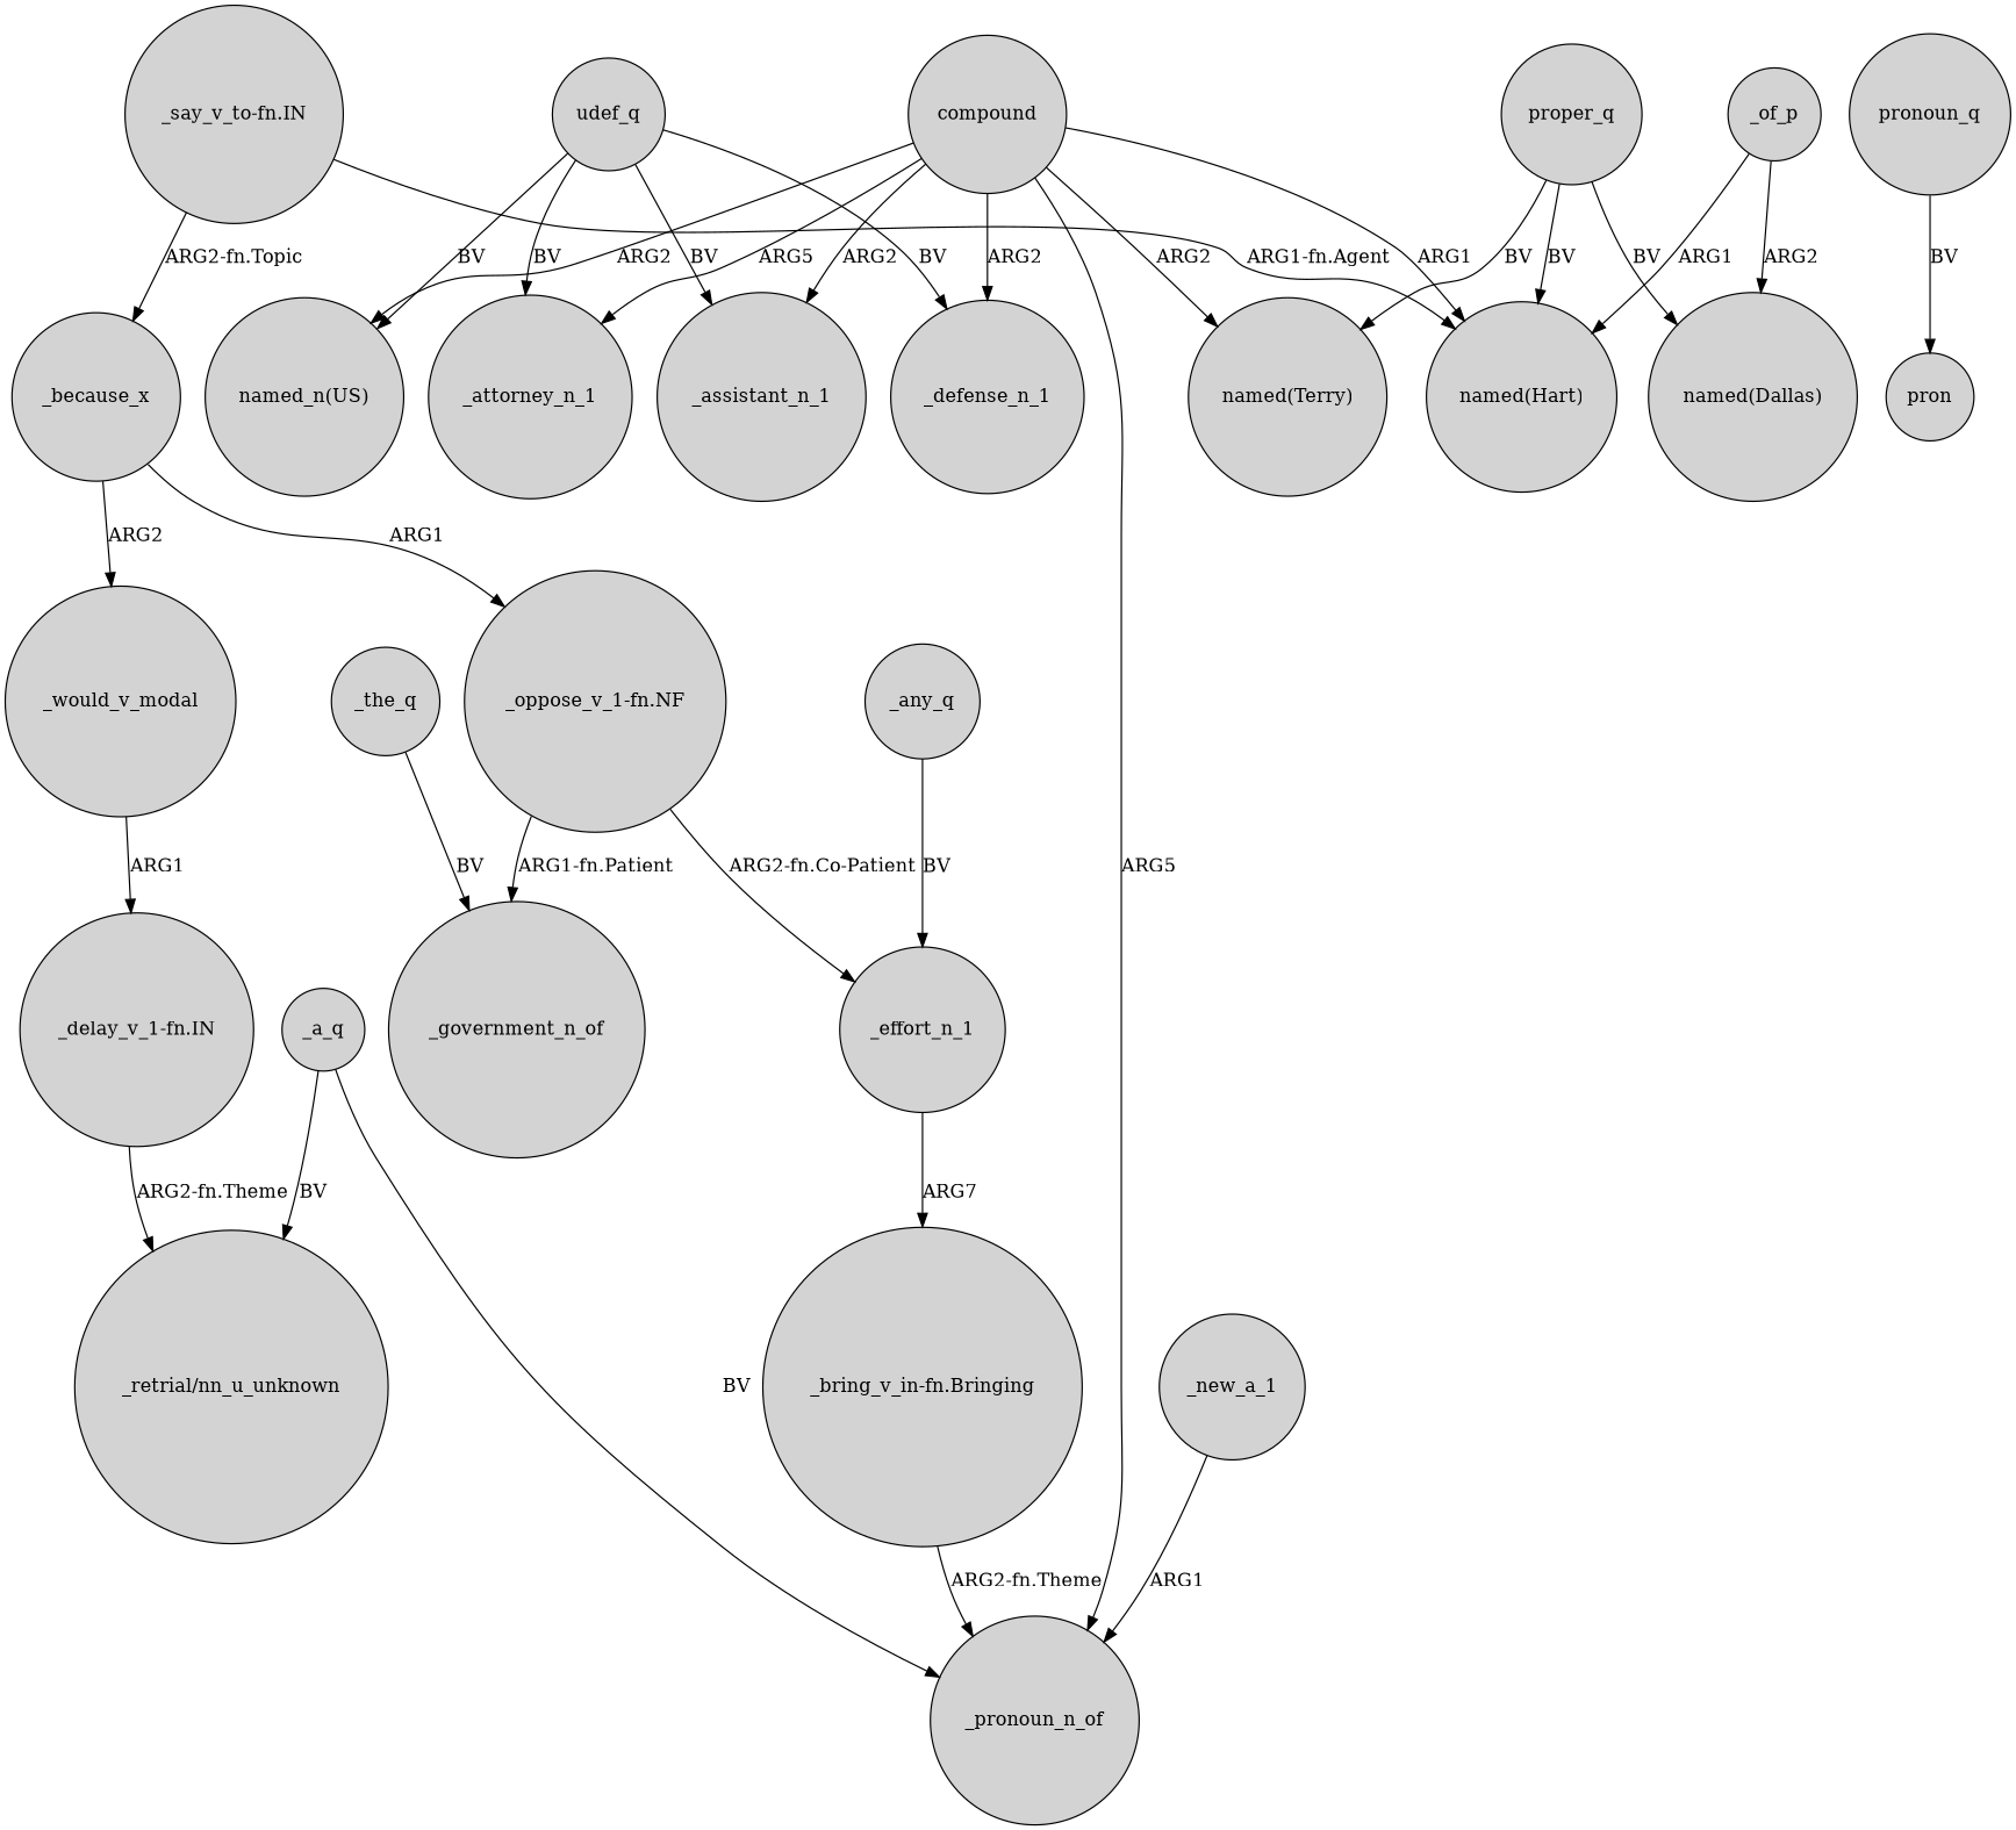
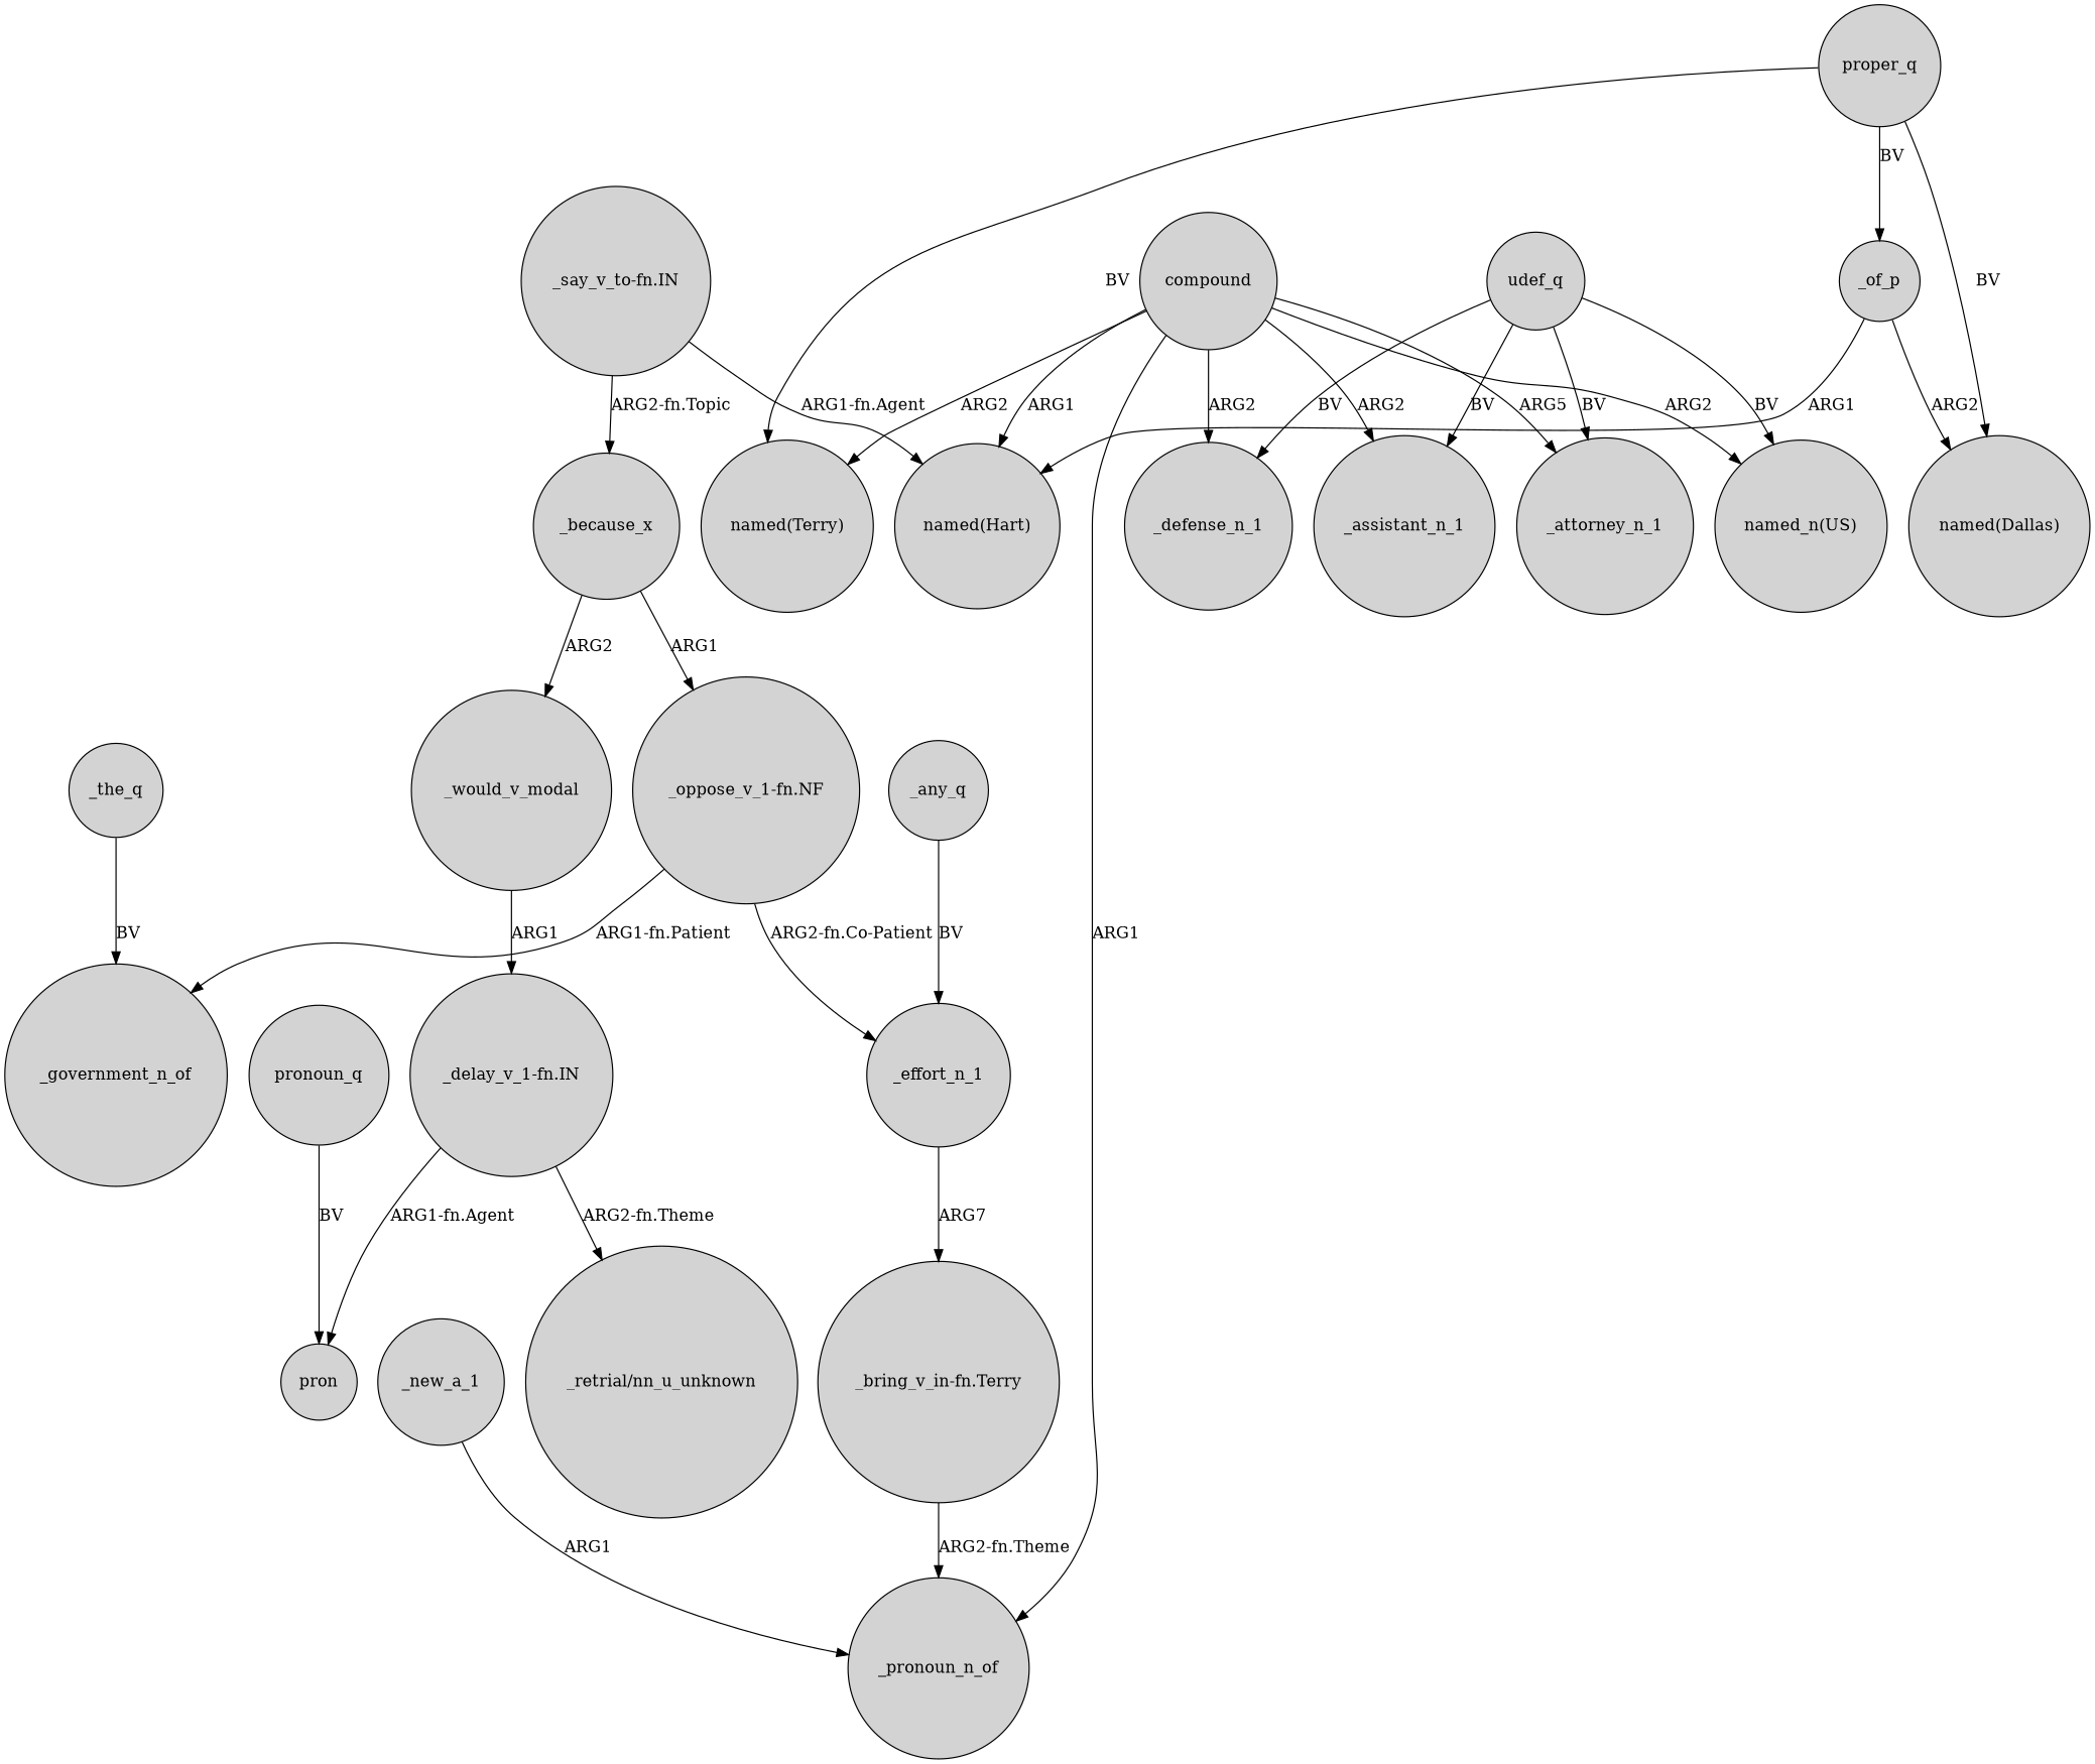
  digraph {
    node [shape=circle style=filled]
    n1 [label=_pronoun_n_of]
-   "_bring_v_in-fn.Bringing"
+   "_bring_v_in-fn.Bringing" [label="_bring_v_in-fn.Terry"]
    _new_a_1
    compound
    "named(Hart)"
    "named_n(US)"
    "named(Terry)"
    _defense_n_1
    _assistant_n_1
    _attorney_n_1
    udef_q
    proper_q
    "named(Dallas)"
-   _a_q
    "_retrial/nn_u_unknown"
    _effort_n_1
    "_oppose_v_1-fn.NF"
    _government_n_of
    _any_q
    "_say_v_to-fn.IN"
    _because_x
    _would_v_modal
    "_delay_v_1-fn.IN"
    pron
    pronoun_q
    _of_p
    _the_q
    "_bring_v_in-fn.Bringing" -> n1 [label="ARG2-fn.Theme"]
    _new_a_1 -> n1 [label=ARG1]
-   compound -> n1 [label=ARG5]
+   compound -> n1 [label=ARG1]
    compound -> "named(Hart)" [label=ARG1]
    compound -> "named_n(US)" [label=ARG2]
    compound -> "named(Terry)" [label=ARG2]
    compound -> _defense_n_1 [label=ARG2]
    compound -> _assistant_n_1 [label=ARG2]
    compound -> _attorney_n_1 [label=ARG5]
    udef_q -> "named_n(US)" [label=BV]
    udef_q -> _defense_n_1 [label=BV]
    udef_q -> _assistant_n_1 [label=BV]
    udef_q -> _attorney_n_1 [label=BV]
-   proper_q -> "named(Hart)" [label=BV]
+   proper_q -> _of_p [label=BV]
    proper_q -> "named(Terry)" [label=BV]
    proper_q -> "named(Dallas)" [label=BV]
-   _a_q -> n1 [label=BV]
-   _a_q -> "_retrial/nn_u_unknown" [label=BV]
    _effort_n_1 -> "_bring_v_in-fn.Bringing" [label=ARG7]
    "_oppose_v_1-fn.NF" -> _effort_n_1 [label="ARG2-fn.Co-Patient"]
    "_oppose_v_1-fn.NF" -> _government_n_of [label="ARG1-fn.Patient"]
    _any_q -> _effort_n_1 [label=BV]
    "_say_v_to-fn.IN" -> "named(Hart)" [label="ARG1-fn.Agent"]
    "_say_v_to-fn.IN" -> _because_x [label="ARG2-fn.Topic"]
    _because_x -> "_oppose_v_1-fn.NF" [label=ARG1]
    _because_x -> _would_v_modal [label=ARG2]
    _would_v_modal -> "_delay_v_1-fn.IN" [label=ARG1]
    "_delay_v_1-fn.IN" -> "_retrial/nn_u_unknown" [label="ARG2-fn.Theme"]
+   "_delay_v_1-fn.IN" -> pron [label="ARG1-fn.Agent"]
    pronoun_q -> pron [label=BV]
    _of_p -> "named(Hart)" [label=ARG1]
    _of_p -> "named(Dallas)" [label=ARG2]
    _the_q -> _government_n_of [label=BV]
  }
